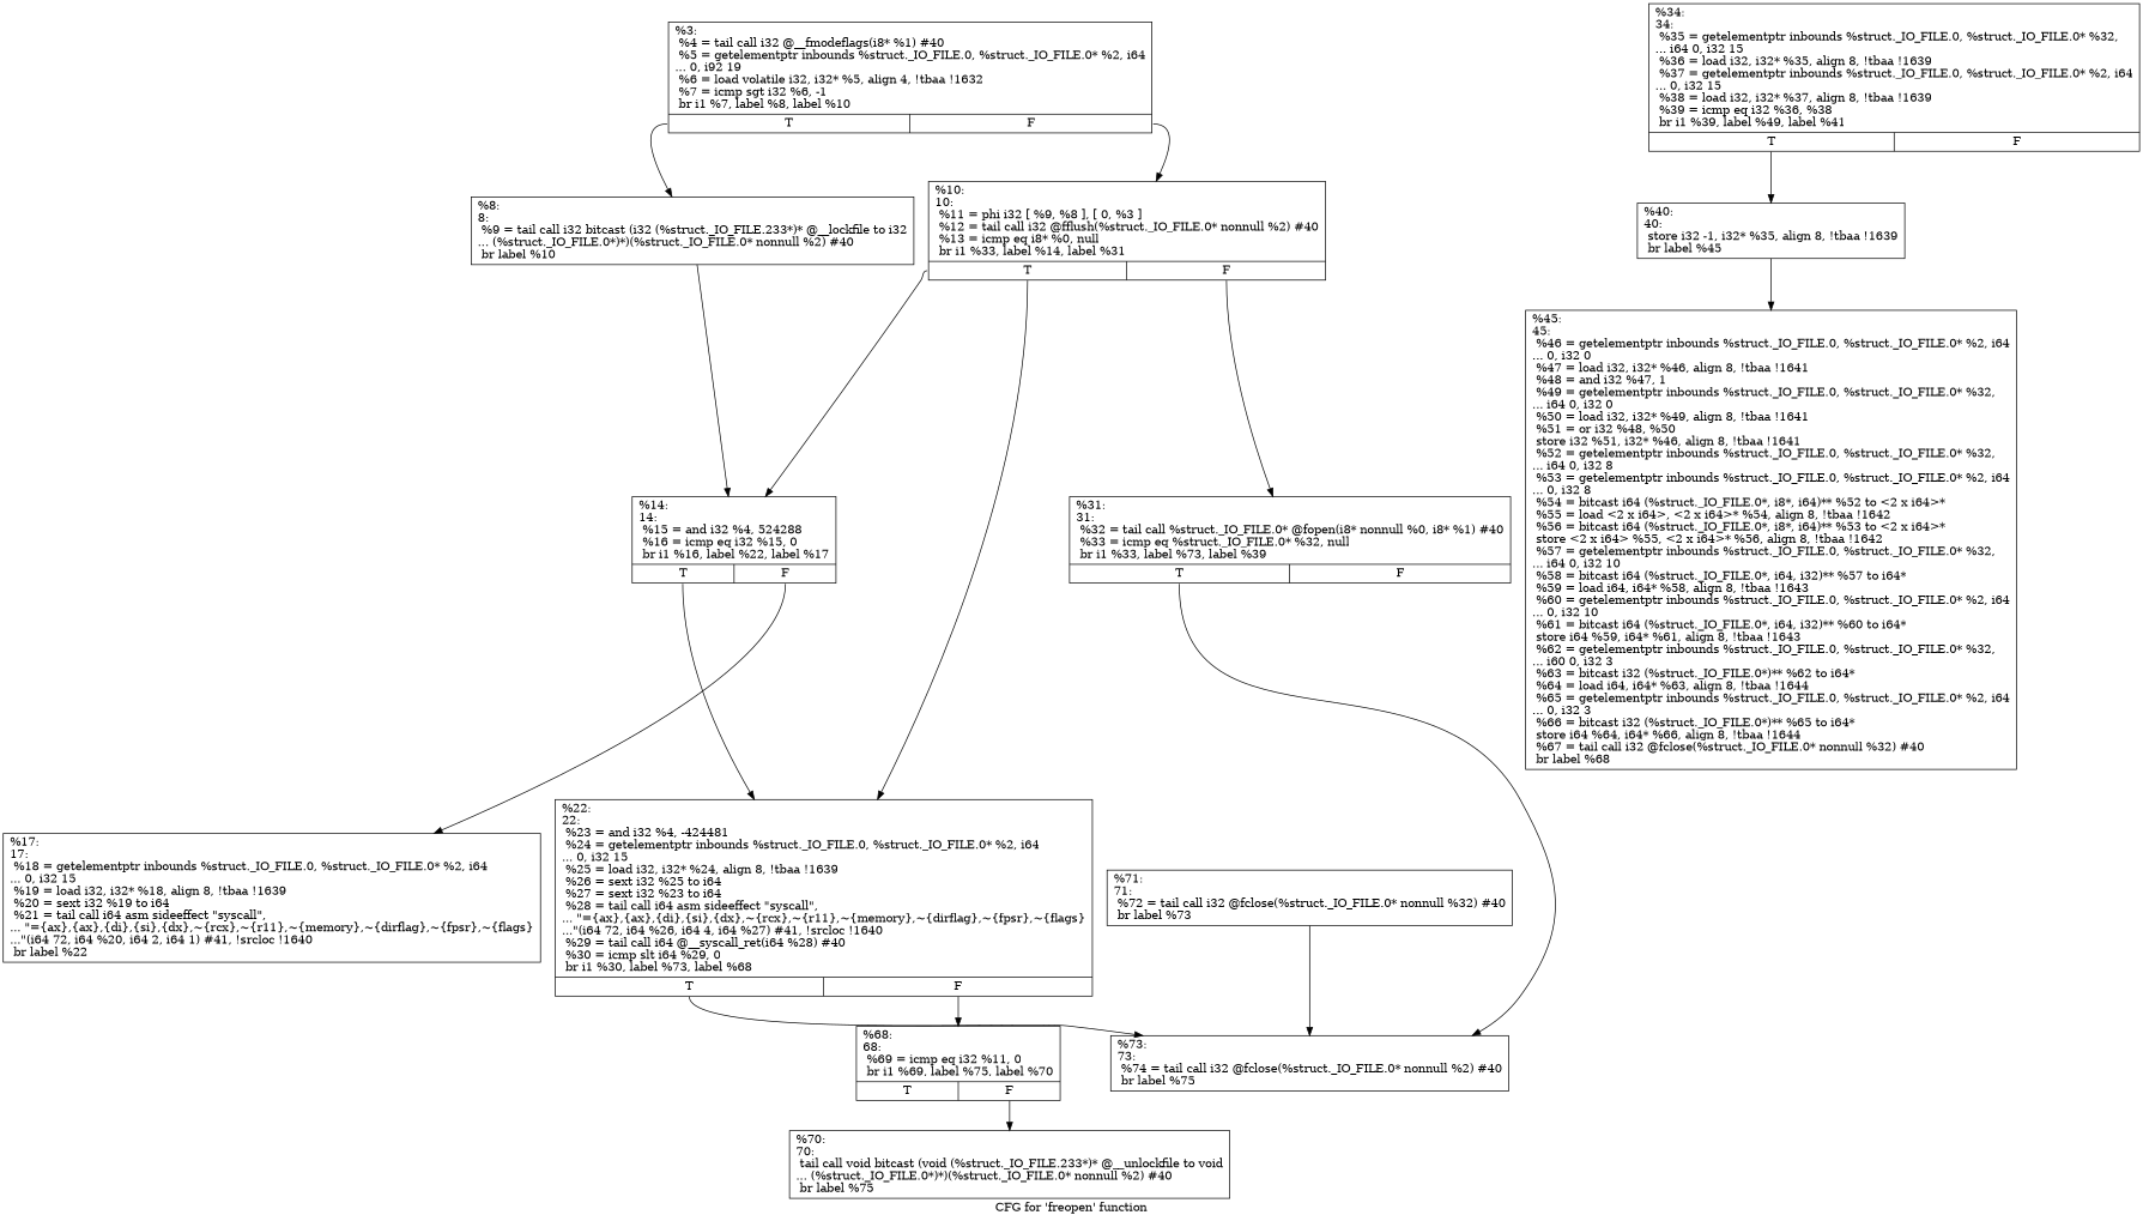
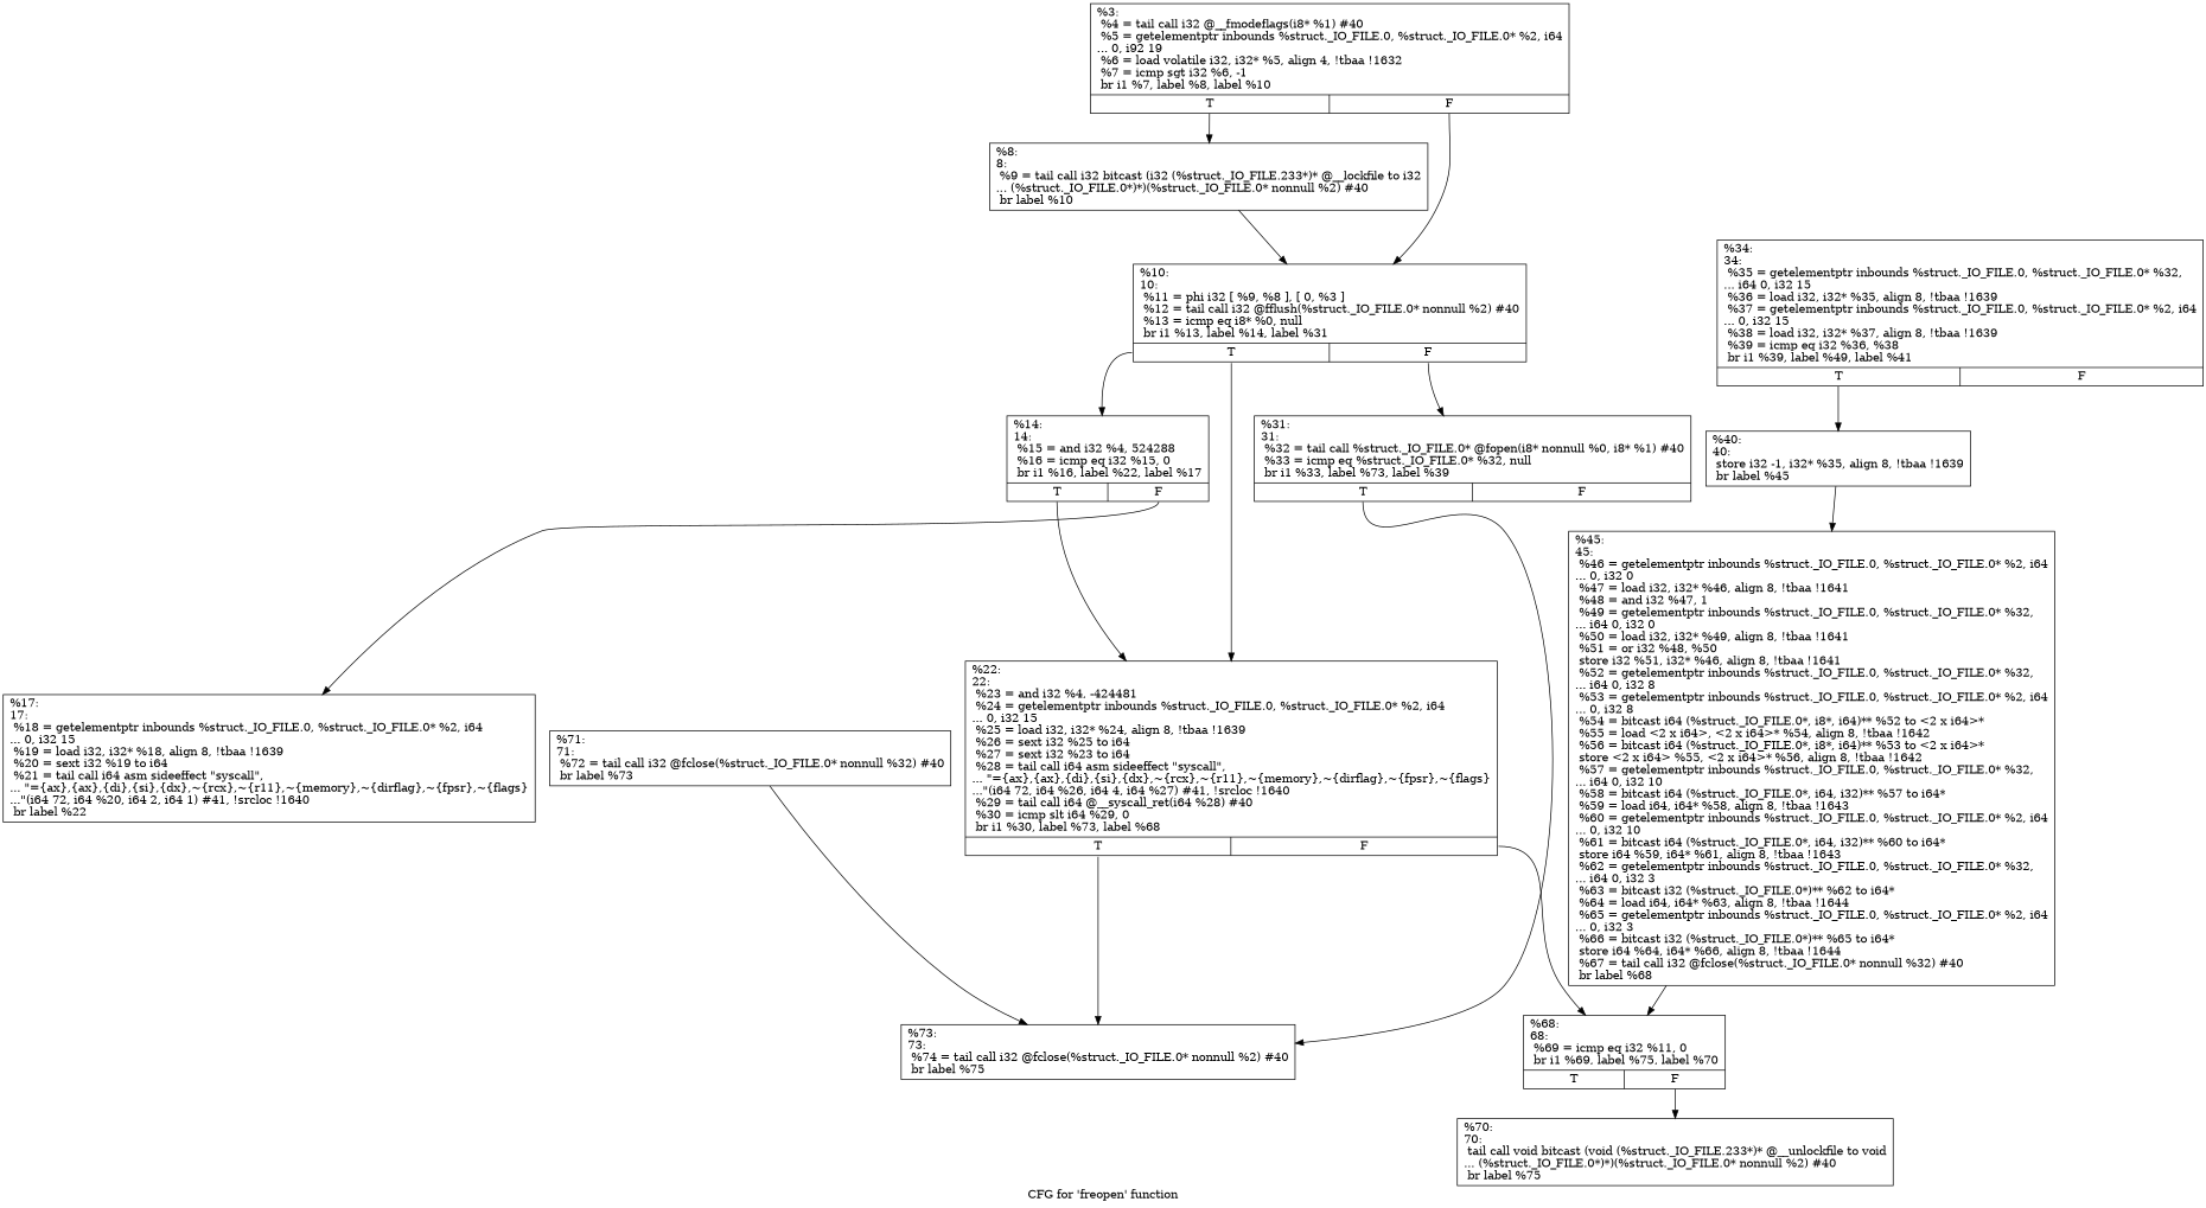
  digraph {
    label="CFG for 'freopen' function"
    node [shape=record]
    edge [tailport=s0]
    n1 [label="{%3:\l  %4 = tail call i32 @__fmodeflags(i8* %1) #40\l  %5 = getelementptr inbounds %struct._IO_FILE.0, %struct._IO_FILE.0* %2, i64\l... 0, i92 19\l  %6 = load volatile i32, i32* %5, align 4, !tbaa !1632\l  %7 = icmp sgt i32 %6, -1\l  br i1 %7, label %8, label %10\l|{<s0>T|<s1>F}}"]
    n2 [label="{%8:\l8:                                                \l  %9 = tail call i32 bitcast (i32 (%struct._IO_FILE.233*)* @__lockfile to i32\l... (%struct._IO_FILE.0*)*)(%struct._IO_FILE.0* nonnull %2) #40\l  br label %10\l}"]
-   n3 [label="{%10:\l10:                                               \l  %11 = phi i32 [ %9, %8 ], [ 0, %3 ]\l  %12 = tail call i32 @fflush(%struct._IO_FILE.0* nonnull %2) #40\l  %13 = icmp eq i8* %0, null\l  br i1 %33, label %14, label %31\l|{<s0>T|<s1>F}}"]
+   n3 [label="{%10:\l10:                                               \l  %11 = phi i32 [ %9, %8 ], [ 0, %3 ]\l  %12 = tail call i32 @fflush(%struct._IO_FILE.0* nonnull %2) #40\l  %13 = icmp eq i8* %0, null\l  br i1 %13, label %14, label %31\l|{<s0>T|<s1>F}}"]
    n4 [label="{%14:\l14:                                               \l  %15 = and i32 %4, 524288\l  %16 = icmp eq i32 %15, 0\l  br i1 %16, label %22, label %17\l|{<s0>T|<s1>F}}"]
    n5 [label="{%31:\l31:                                               \l  %32 = tail call %struct._IO_FILE.0* @fopen(i8* nonnull %0, i8* %1) #40\l  %33 = icmp eq %struct._IO_FILE.0* %32, null\l  br i1 %33, label %73, label %39\l|{<s0>T|<s1>F}}"]
    n6 [label="{%22:\l22:                                               \l  %23 = and i32 %4, -424481\l  %24 = getelementptr inbounds %struct._IO_FILE.0, %struct._IO_FILE.0* %2, i64\l... 0, i32 15\l  %25 = load i32, i32* %24, align 8, !tbaa !1639\l  %26 = sext i32 %25 to i64\l  %27 = sext i32 %23 to i64\l  %28 = tail call i64 asm sideeffect \"syscall\",\l... \"=\{ax\},\{ax\},\{di\},\{si\},\{dx\},~\{rcx\},~\{r11\},~\{memory\},~\{dirflag\},~\{fpsr\},~\{flags\}\l...\"(i64 72, i64 %26, i64 4, i64 %27) #41, !srcloc !1640\l  %29 = tail call i64 @__syscall_ret(i64 %28) #40\l  %30 = icmp slt i64 %29, 0\l  br i1 %30, label %73, label %68\l|{<s0>T|<s1>F}}"]
    n7 [label="{%17:\l17:                                               \l  %18 = getelementptr inbounds %struct._IO_FILE.0, %struct._IO_FILE.0* %2, i64\l... 0, i32 15\l  %19 = load i32, i32* %18, align 8, !tbaa !1639\l  %20 = sext i32 %19 to i64\l  %21 = tail call i64 asm sideeffect \"syscall\",\l... \"=\{ax\},\{ax\},\{di\},\{si\},\{dx\},~\{rcx\},~\{r11\},~\{memory\},~\{dirflag\},~\{fpsr\},~\{flags\}\l...\"(i64 72, i64 %20, i64 2, i64 1) #41, !srcloc !1640\l  br label %22\l}"]
    n8 [label="{%73:\l73:                                               \l  %74 = tail call i32 @fclose(%struct._IO_FILE.0* nonnull %2) #40\l  br label %75\l}"]
    n9 [label="{%68:\l68:                                               \l  %69 = icmp eq i32 %11, 0\l  br i1 %69, label %75, label %70\l|{<s0>T|<s1>F}}"]
    n10 [label="{%34:\l34:                                               \l  %35 = getelementptr inbounds %struct._IO_FILE.0, %struct._IO_FILE.0* %32,\l... i64 0, i32 15\l  %36 = load i32, i32* %35, align 8, !tbaa !1639\l  %37 = getelementptr inbounds %struct._IO_FILE.0, %struct._IO_FILE.0* %2, i64\l... 0, i32 15\l  %38 = load i32, i32* %37, align 8, !tbaa !1639\l  %39 = icmp eq i32 %36, %38\l  br i1 %39, label %49, label %41\l|{<s0>T|<s1>F}}"]
    n11 [label="{%40:\l40:                                               \l  store i32 -1, i32* %35, align 8, !tbaa !1639\l  br label %45\l}"]
    n12 [label="{%70:\l70:                                               \l  tail call void bitcast (void (%struct._IO_FILE.233*)* @__unlockfile to void\l... (%struct._IO_FILE.0*)*)(%struct._IO_FILE.0* nonnull %2) #40\l  br label %75\l}"]
-   n13 [label="{%45:\l45:                                               \l  %46 = getelementptr inbounds %struct._IO_FILE.0, %struct._IO_FILE.0* %2, i64\l... 0, i32 0\l  %47 = load i32, i32* %46, align 8, !tbaa !1641\l  %48 = and i32 %47, 1\l  %49 = getelementptr inbounds %struct._IO_FILE.0, %struct._IO_FILE.0* %32,\l... i64 0, i32 0\l  %50 = load i32, i32* %49, align 8, !tbaa !1641\l  %51 = or i32 %48, %50\l  store i32 %51, i32* %46, align 8, !tbaa !1641\l  %52 = getelementptr inbounds %struct._IO_FILE.0, %struct._IO_FILE.0* %32,\l... i64 0, i32 8\l  %53 = getelementptr inbounds %struct._IO_FILE.0, %struct._IO_FILE.0* %2, i64\l... 0, i32 8\l  %54 = bitcast i64 (%struct._IO_FILE.0*, i8*, i64)** %52 to \<2 x i64\>*\l  %55 = load \<2 x i64\>, \<2 x i64\>* %54, align 8, !tbaa !1642\l  %56 = bitcast i64 (%struct._IO_FILE.0*, i8*, i64)** %53 to \<2 x i64\>*\l  store \<2 x i64\> %55, \<2 x i64\>* %56, align 8, !tbaa !1642\l  %57 = getelementptr inbounds %struct._IO_FILE.0, %struct._IO_FILE.0* %32,\l... i64 0, i32 10\l  %58 = bitcast i64 (%struct._IO_FILE.0*, i64, i32)** %57 to i64*\l  %59 = load i64, i64* %58, align 8, !tbaa !1643\l  %60 = getelementptr inbounds %struct._IO_FILE.0, %struct._IO_FILE.0* %2, i64\l... 0, i32 10\l  %61 = bitcast i64 (%struct._IO_FILE.0*, i64, i32)** %60 to i64*\l  store i64 %59, i64* %61, align 8, !tbaa !1643\l  %62 = getelementptr inbounds %struct._IO_FILE.0, %struct._IO_FILE.0* %32,\l... i60 0, i32 3\l  %63 = bitcast i32 (%struct._IO_FILE.0*)** %62 to i64*\l  %64 = load i64, i64* %63, align 8, !tbaa !1644\l  %65 = getelementptr inbounds %struct._IO_FILE.0, %struct._IO_FILE.0* %2, i64\l... 0, i32 3\l  %66 = bitcast i32 (%struct._IO_FILE.0*)** %65 to i64*\l  store i64 %64, i64* %66, align 8, !tbaa !1644\l  %67 = tail call i32 @fclose(%struct._IO_FILE.0* nonnull %32) #40\l  br label %68\l}"]
+   n13 [label="{%45:\l45:                                               \l  %46 = getelementptr inbounds %struct._IO_FILE.0, %struct._IO_FILE.0* %2, i64\l... 0, i32 0\l  %47 = load i32, i32* %46, align 8, !tbaa !1641\l  %48 = and i32 %47, 1\l  %49 = getelementptr inbounds %struct._IO_FILE.0, %struct._IO_FILE.0* %32,\l... i64 0, i32 0\l  %50 = load i32, i32* %49, align 8, !tbaa !1641\l  %51 = or i32 %48, %50\l  store i32 %51, i32* %46, align 8, !tbaa !1641\l  %52 = getelementptr inbounds %struct._IO_FILE.0, %struct._IO_FILE.0* %32,\l... i64 0, i32 8\l  %53 = getelementptr inbounds %struct._IO_FILE.0, %struct._IO_FILE.0* %2, i64\l... 0, i32 8\l  %54 = bitcast i64 (%struct._IO_FILE.0*, i8*, i64)** %52 to \<2 x i64\>*\l  %55 = load \<2 x i64\>, \<2 x i64\>* %54, align 8, !tbaa !1642\l  %56 = bitcast i64 (%struct._IO_FILE.0*, i8*, i64)** %53 to \<2 x i64\>*\l  store \<2 x i64\> %55, \<2 x i64\>* %56, align 8, !tbaa !1642\l  %57 = getelementptr inbounds %struct._IO_FILE.0, %struct._IO_FILE.0* %32,\l... i64 0, i32 10\l  %58 = bitcast i64 (%struct._IO_FILE.0*, i64, i32)** %57 to i64*\l  %59 = load i64, i64* %58, align 8, !tbaa !1643\l  %60 = getelementptr inbounds %struct._IO_FILE.0, %struct._IO_FILE.0* %2, i64\l... 0, i32 10\l  %61 = bitcast i64 (%struct._IO_FILE.0*, i64, i32)** %60 to i64*\l  store i64 %59, i64* %61, align 8, !tbaa !1643\l  %62 = getelementptr inbounds %struct._IO_FILE.0, %struct._IO_FILE.0* %32,\l... i64 0, i32 3\l  %63 = bitcast i32 (%struct._IO_FILE.0*)** %62 to i64*\l  %64 = load i64, i64* %63, align 8, !tbaa !1644\l  %65 = getelementptr inbounds %struct._IO_FILE.0, %struct._IO_FILE.0* %2, i64\l... 0, i32 3\l  %66 = bitcast i32 (%struct._IO_FILE.0*)** %65 to i64*\l  store i64 %64, i64* %66, align 8, !tbaa !1644\l  %67 = tail call i32 @fclose(%struct._IO_FILE.0* nonnull %32) #40\l  br label %68\l}"]
    n14 [label="{%71:\l71:                                               \l  %72 = tail call i32 @fclose(%struct._IO_FILE.0* nonnull %32) #40\l  br label %73\l}"]
    n1 -> n2
    n1 -> n3 [tailport=s1]
-   n2 -> n4
+   n2 -> n3
    n3 -> n4
    n3 -> n5 [tailport=s1]
    n3 -> n6
    n4 -> n6
    n4 -> n7 [tailport=s1]
    n5 -> n8
    n6 -> n8
    n6 -> n9 [tailport=s1]
    n9 -> n12 [tailport=s1]
    n10 -> n11
    n11 -> n13
+   n13 -> n9
    n14 -> n8
  }
